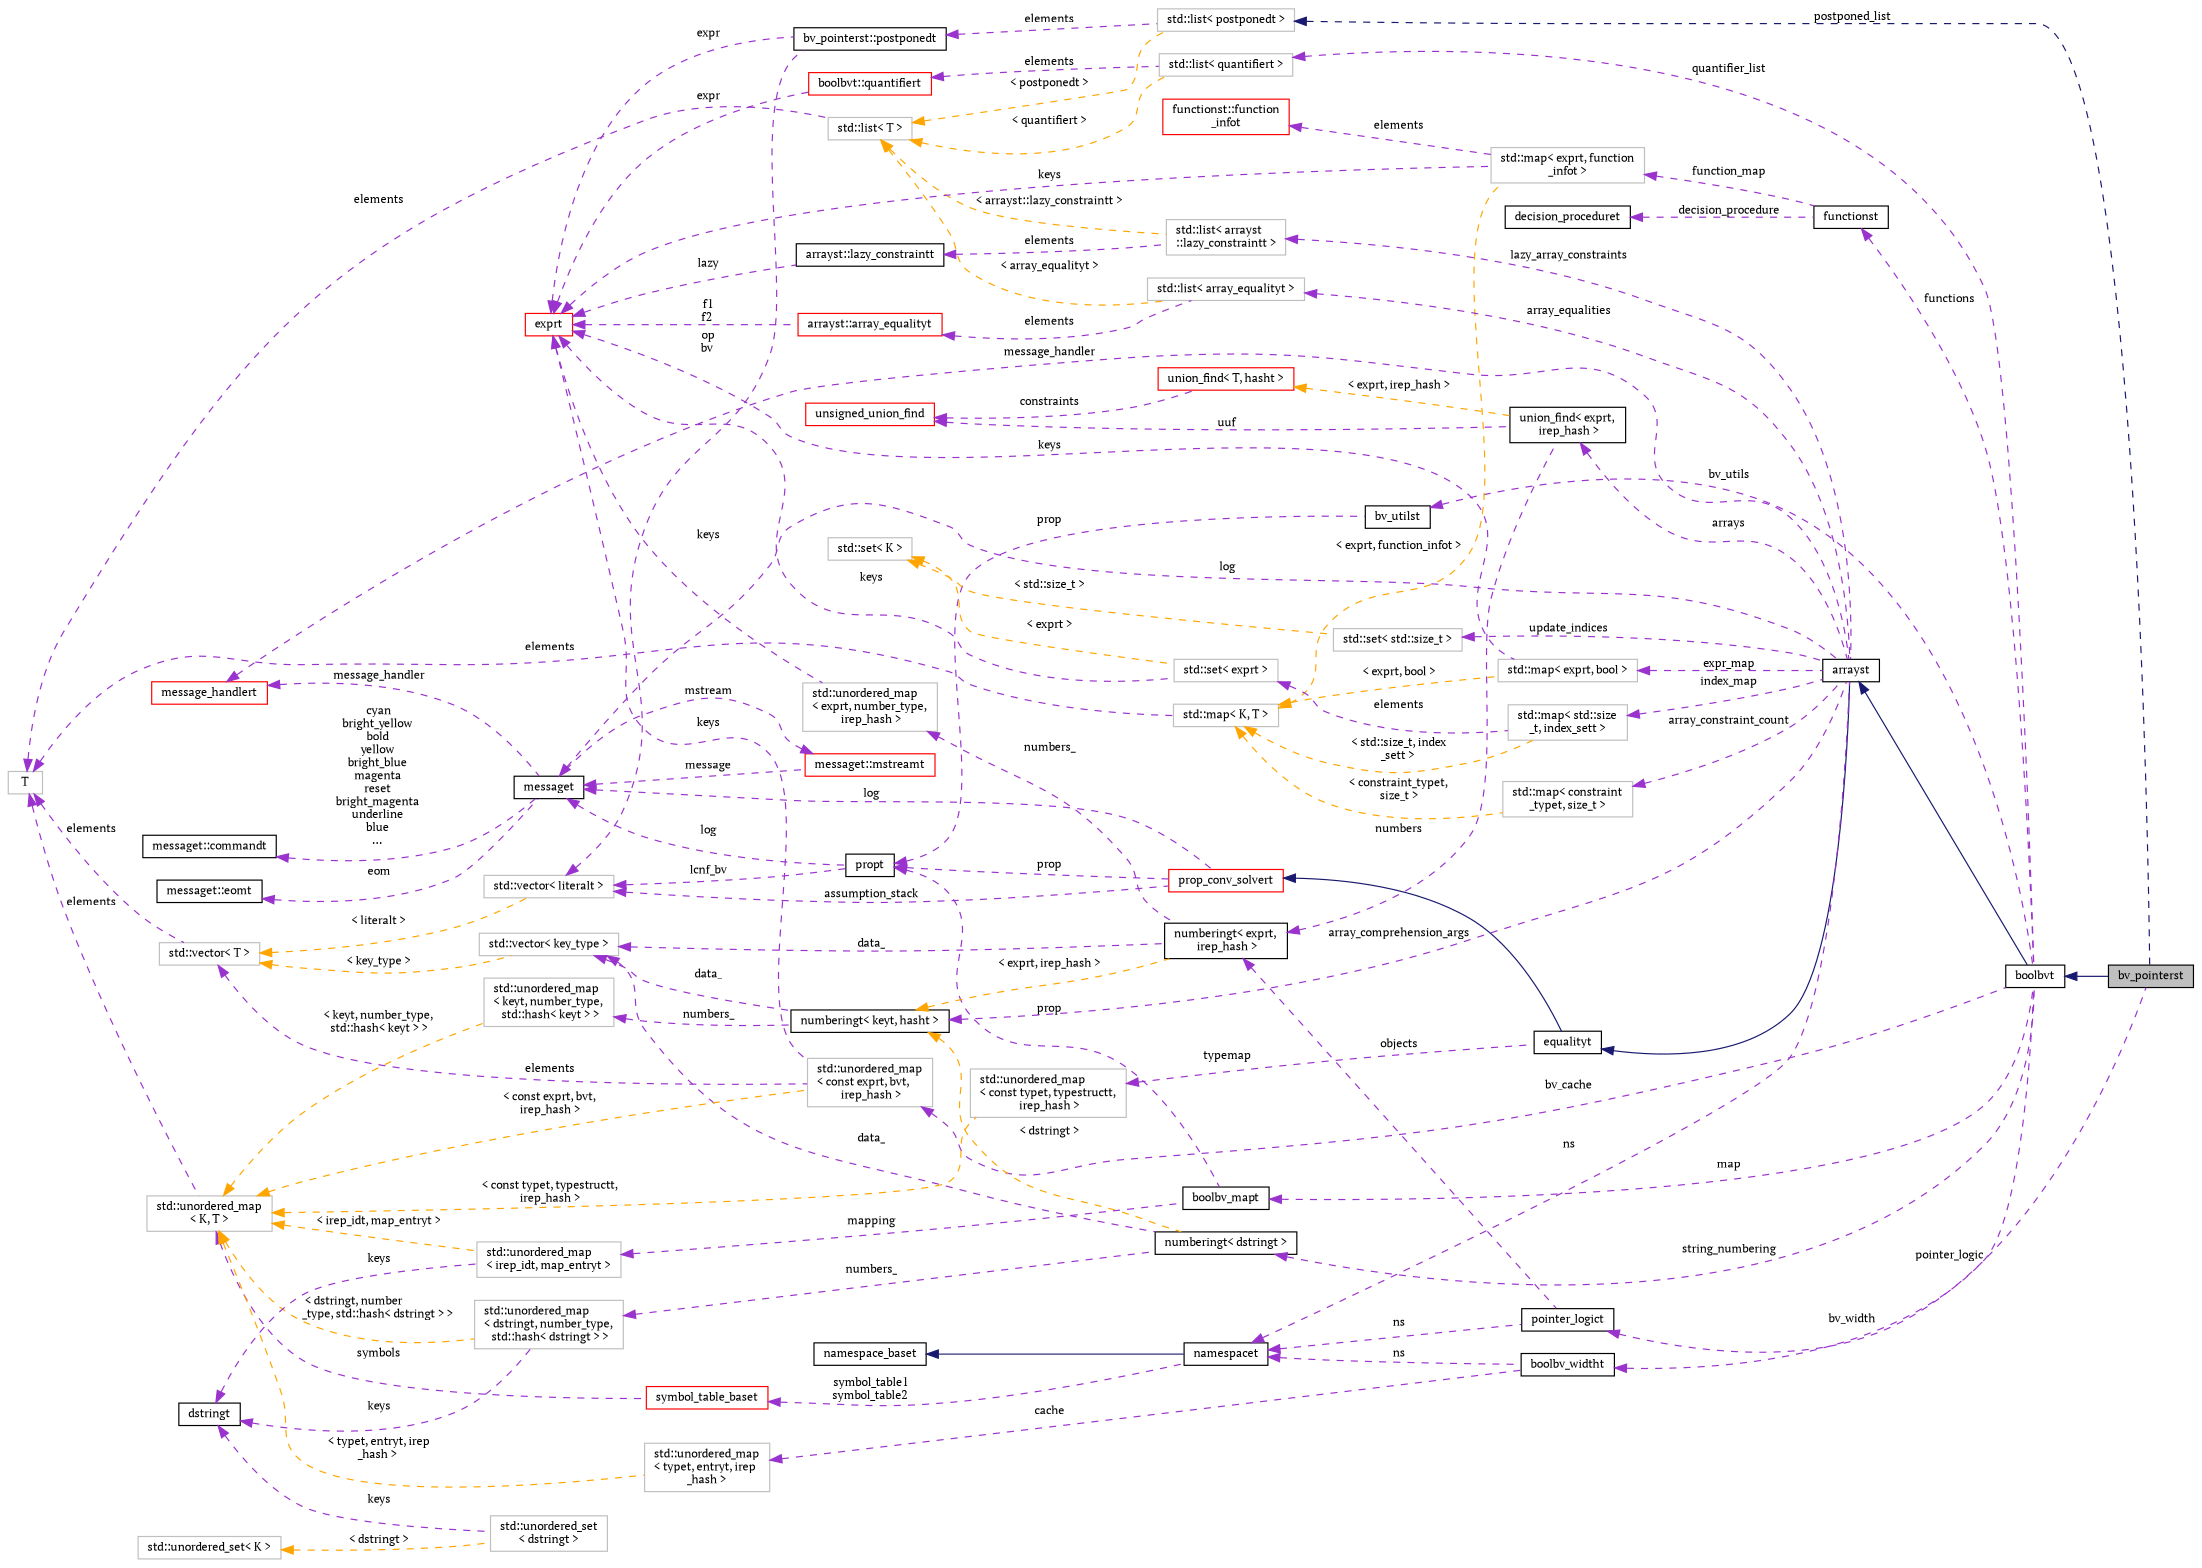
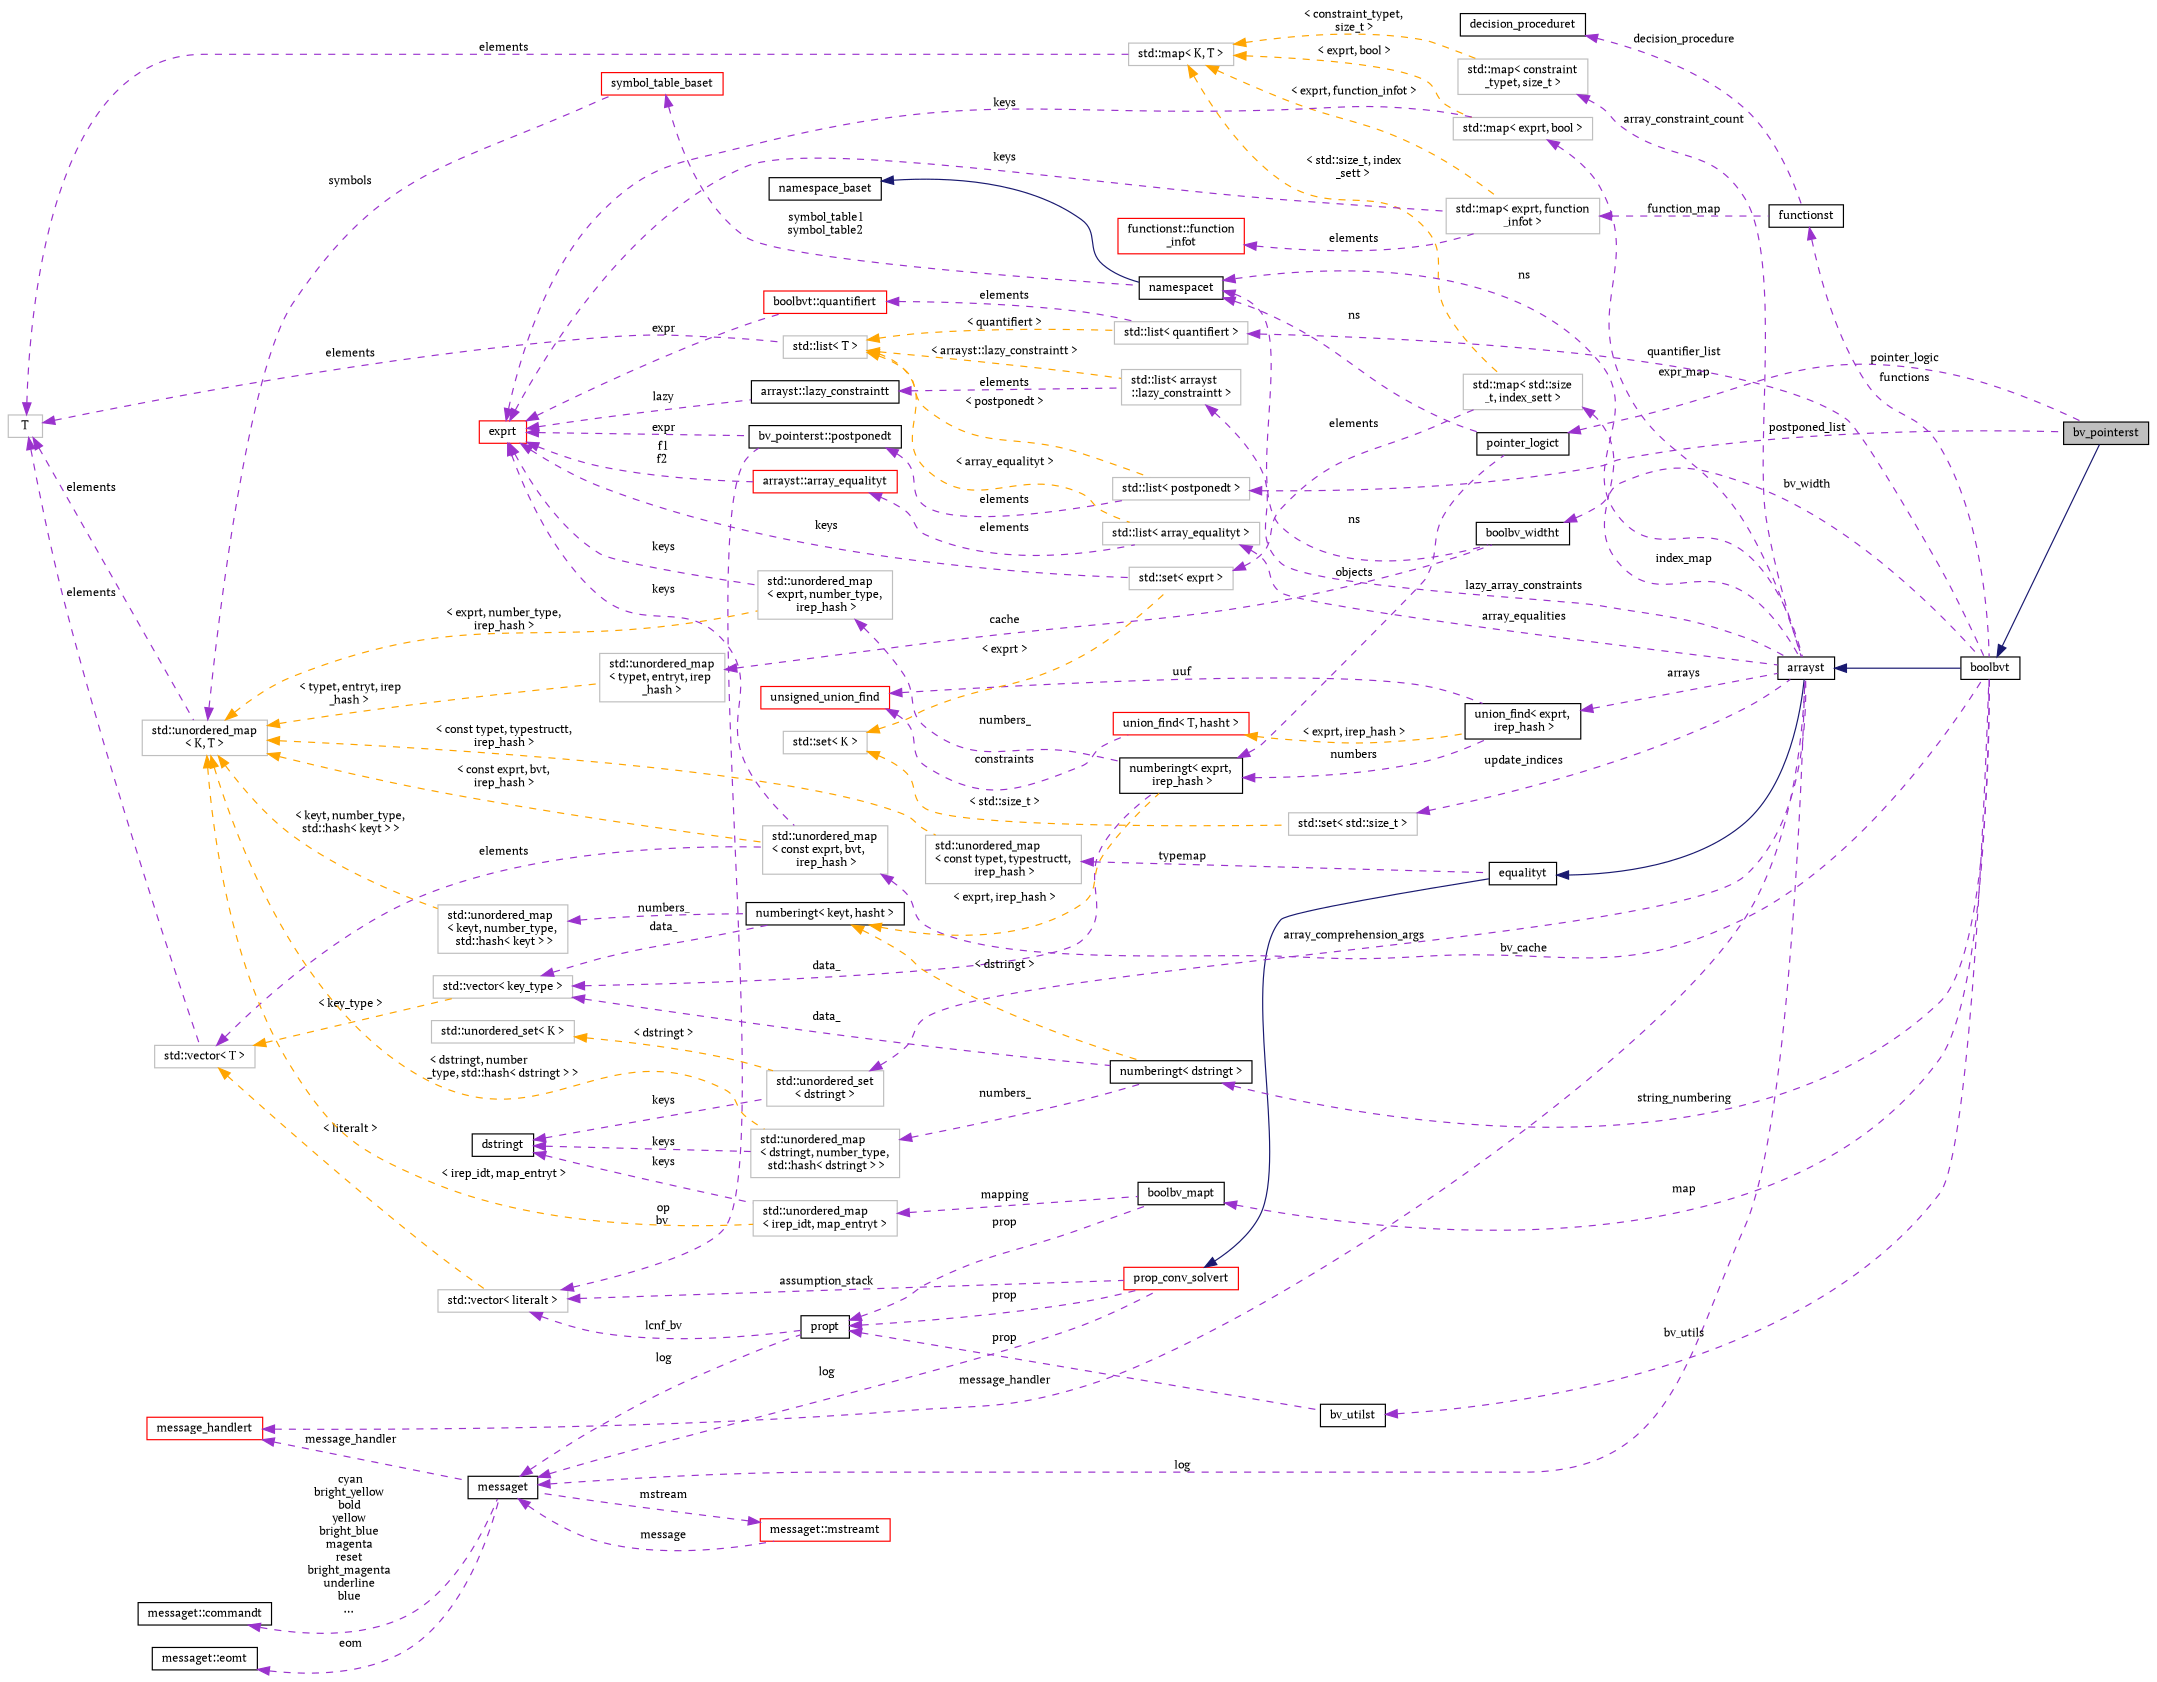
  digraph {
    fontname="PT Serif"
    rankdir=LR
    node [color=grey75 fontname="PT Serif" fontsize=10 shape=record]
    edge [color=darkorchid3 dir=back fontname="PT Serif" fontsize=10 labelfontname=Helvetica labelfontsize=10 style=dashed]
    n1 [color=black fillcolor=grey75 fontcolor=black height=0.2 label=bv_pointerst style=filled width=0.4]
    n2 [color=black height=0.2 label=boolbvt width=0.4]
    n3 [color=black height=0.2 label=arrayst width=0.4]
    n4 [color=black height=0.2 label=equalityt width=0.4]
    n5 [color=red height=0.2 label=prop_conv_solvert width=0.4]
    n6 [color=black height=0.2 label=messaget width=0.4]
    n7 [color=red height=0.2 label="messaget::mstreamt" width=0.4]
    n8 [color=black height=0.2 label=propt width=0.4]
    n9 [color=black height=0.2 label=bv_utilst width=0.4]
    n10 [color=black height=0.2 label=boolbv_mapt width=0.4]
    n11 [color=red height=0.2 label=message_handlert width=0.4]
    n12 [color=black height=0.2 label="messaget::commandt" width=0.4]
    n13 [color=black height=0.2 label="messaget::eomt" width=0.4]
    n14 [height=0.2 label="std::vector\< literalt \>" width=0.4]
    n15 [color=black height=0.2 label="bv_pointerst::postponedt" width=0.4]
    n16 [height=0.2 label="std::list\< postponedt \>" width=0.4]
    n17 [height=0.2 label="std::vector\< T \>" width=0.4]
    n18 [height=0.2 label="std::vector\< key_type \>" width=0.4]
    n19 [height=0.2 label="std::unordered_map\l\< const exprt, bvt,\l irep_hash \>" width=0.4]
    n20 [color=black height=0.2 label="numberingt\< exprt,\l irep_hash \>" width=0.4]
    n21 [color=black height=0.2 label="numberingt\< keyt, hasht \>" width=0.4]
    n22 [color=black height=0.2 label="numberingt\< dstringt \>" width=0.4]
    n23 [height=0.2 label=T width=0.4]
    n24 [height=0.2 label="std::unordered_map\l\< K, T \>" width=0.4]
    n25 [height=0.2 label="std::map\< K, T \>" width=0.4]
    n26 [height=0.2 label="std::list\< T \>" width=0.4]
    n27 [height=0.2 label="std::unordered_map\l\< const typet, typestructt,\l irep_hash \>" width=0.4]
    n28 [height=0.2 label="std::unordered_map\l\< exprt, number_type,\l irep_hash \>" width=0.4]
    n29 [height=0.2 label="std::unordered_map\l\< keyt, number_type,\l std::hash\< keyt \> \>" width=0.4]
    n30 [color=red height=0.2 label=symbol_table_baset width=0.4]
    n31 [height=0.2 label="std::unordered_map\l\< dstringt, number_type,\l std::hash\< dstringt \> \>" width=0.4]
    n32 [height=0.2 label="std::unordered_map\l\< typet, entryt, irep\l_hash \>" width=0.4]
    n33 [height=0.2 label="std::unordered_map\l\< irep_idt, map_entryt \>" width=0.4]
    n34 [height=0.2 label="std::map\< constraint\l_typet, size_t \>" width=0.4]
    n35 [height=0.2 label="std::map\< std::size\l_t, index_sett \>" width=0.4]
    n36 [height=0.2 label="std::map\< exprt, bool \>" width=0.4]
    n37 [height=0.2 label="std::map\< exprt, function\l_infot \>" width=0.4]
    n38 [height=0.2 label="std::list\< arrayst\l::lazy_constraintt \>" width=0.4]
    n39 [height=0.2 label="std::list\< array_equalityt \>" width=0.4]
    n40 [height=0.2 label="std::list\< quantifiert \>" width=0.4]
    n41 [color=black height=0.2 label=namespacet width=0.4]
    n42 [color=black height=0.2 label=boolbv_widtht width=0.4]
    n43 [height=0.2 label="std::unordered_set\l\< dstringt \>" width=0.4]
    n44 [color=black height=0.2 label=dstringt width=0.4]
    n45 [height=0.2 label="std::unordered_set\< K \>" width=0.4]
    n46 [color=black height=0.2 label=functionst width=0.4]
    n47 [color=black height=0.2 label="union_find\< exprt,\l irep_hash \>" width=0.4]
    n48 [color=red height=0.2 label=unsigned_union_find width=0.4]
    n49 [color=red height=0.2 label="union_find\< T, hasht \>" width=0.4]
    n50 [color=black height=0.2 label=pointer_logict width=0.4]
    n51 [color=red height=0.2 label=exprt width=0.4]
    n52 [height=0.2 label="std::set\< exprt \>" width=0.4]
    n53 [color=black height=0.2 label="arrayst::lazy_constraintt" width=0.4]
    n54 [color=red height=0.2 label="arrayst::array_equalityt" width=0.4]
    n55 [color=red height=0.2 label="boolbvt::quantifiert" width=0.4]
    n56 [color=black height=0.2 label=namespace_baset width=0.4]
    n57 [height=0.2 label="std::set\< K \>" width=0.4]
    n58 [height=0.2 label="std::set\< std::size_t \>" width=0.4]
    n59 [color=red height=0.2 label="functionst::function\l_infot" width=0.4]
    n60 [color=black height=0.2 label=decision_proceduret width=0.4]
    n2 -> n1 [color=midnightblue style=solid]
    n3 -> n2 [color=midnightblue style=solid]
    n4 -> n3 [color=midnightblue style=solid]
    n5 -> n4 [color=midnightblue style=solid]
    n6 -> n3 [label=" log"]
    n6 -> n5 [label=" log"]
    n6 -> n7 [label=" message"]
    n6 -> n8 [label=" log"]
    n7 -> n6 [label=" mstream"]
    n8 -> n5 [label=" prop"]
    n8 -> n9 [label=" prop"]
    n8 -> n10 [label=" prop"]
    n9 -> n2 [label=" bv_utils"]
    n10 -> n2 [label=" map"]
    n11 -> n3 [label=" message_handler"]
    n11 -> n6 [label=" message_handler"]
    n12 -> n6 [label=" cyan\nbright_yellow\nbold\nyellow\nbright_blue\nmagenta\nreset\nbright_magenta\nunderline\nblue\n..."]
    n13 -> n6 [label=" eom"]
    n14 -> n5 [label=" assumption_stack"]
    n14 -> n8 [label=" lcnf_bv"]
    n14 -> n15 [label=" op\nbv"]
    n15 -> n16 [label=" elements"]
-   n16 -> n1 [color=midnightblue label=" postponed_list"]
+   n16 -> n1 [label=" postponed_list"]
    n17 -> n14 [color=orange label=" \< literalt \>"]
    n17 -> n18 [color=orange label=" \< key_type \>"]
    n17 -> n19 [label=" elements"]
    n18 -> n20 [label=" data_"]
    n18 -> n21 [label=" data_"]
    n18 -> n22 [label=" data_"]
    n19 -> n2 [label=" bv_cache"]
    n20 -> n47 [label=" numbers"]
    n20 -> n50 [label=" objects"]
    n21 -> n20 [color=orange label=" \< exprt, irep_hash \>"]
    n21 -> n22 [color=orange label=" \< dstringt \>"]
    n22 -> n2 [label=" string_numbering"]
    n23 -> n17 [label=" elements"]
    n23 -> n24 [label=" elements"]
    n23 -> n25 [label=" elements"]
    n23 -> n26 [label=" elements"]
    n24 -> n19 [color=orange label=" \< const exprt, bvt,\l irep_hash \>"]
    n24 -> n27 [color=orange label=" \< const typet, typestructt,\l irep_hash \>"]
+   n24 -> n28 [color=orange label=" \< exprt, number_type,\l irep_hash \>"]
    n24 -> n29 [color=orange label=" \< keyt, number_type,\l std::hash\< keyt \> \>"]
    n24 -> n30 [label=" symbols"]
    n24 -> n31 [color=orange label=" \< dstringt, number\l_type, std::hash\< dstringt \> \>"]
    n24 -> n32 [color=orange label=" \< typet, entryt, irep\l_hash \>"]
    n24 -> n33 [color=orange label=" \< irep_idt, map_entryt \>"]
    n25 -> n34 [color=orange label=" \< constraint_typet,\l size_t \>"]
    n25 -> n35 [color=orange label=" \< std::size_t, index\l_sett \>"]
    n25 -> n36 [color=orange label=" \< exprt, bool \>"]
    n25 -> n37 [color=orange label=" \< exprt, function_infot \>"]
    n26 -> n16 [color=orange label=" \< postponedt \>"]
    n26 -> n38 [color=orange label=" \< arrayst::lazy_constraintt \>"]
    n26 -> n39 [color=orange label=" \< array_equalityt \>"]
    n26 -> n40 [color=orange label=" \< quantifiert \>"]
    n27 -> n4 [label=" typemap"]
    n28 -> n20 [label=" numbers_"]
    n29 -> n21 [label=" numbers_"]
    n30 -> n41 [label=" symbol_table1\nsymbol_table2"]
    n31 -> n22 [label=" numbers_"]
    n32 -> n42 [label=" cache"]
    n33 -> n10 [label=" mapping"]
    n34 -> n3 [label=" array_constraint_count"]
    n35 -> n3 [label=" index_map"]
    n36 -> n3 [label=" expr_map"]
    n37 -> n46 [label=" function_map"]
    n38 -> n3 [label=" lazy_array_constraints"]
    n39 -> n3 [label=" array_equalities"]
    n40 -> n2 [label=" quantifier_list"]
    n41 -> n3 [label=" ns"]
    n41 -> n42 [label=" ns"]
    n41 -> n50 [label=" ns"]
    n42 -> n2 [label=" bv_width"]
-   n21 -> n3 [label=" array_comprehension_args"]
+   n43 -> n3 [label=" array_comprehension_args"]
    n44 -> n31 [label=" keys"]
    n44 -> n33 [label=" keys"]
    n44 -> n43 [label=" keys"]
    n45 -> n43 [color=orange label=" \< dstringt \>"]
    n46 -> n2 [label=" functions"]
    n47 -> n3 [label=" arrays"]
    n48 -> n47 [label=" uuf"]
    n48 -> n49 [label=" constraints"]
    n49 -> n47 [color=orange label=" \< exprt, irep_hash \>"]
    n50 -> n1 [label=" pointer_logic"]
    n51 -> n15 [label=" expr"]
    n51 -> n19 [label=" keys"]
    n51 -> n28 [label=" keys"]
    n51 -> n36 [label=" keys"]
    n51 -> n37 [label=" keys"]
    n51 -> n52 [label=" keys"]
    n51 -> n53 [label=" lazy"]
    n51 -> n54 [label=" f1\nf2"]
    n51 -> n55 [label=" expr"]
    n52 -> n35 [label=" elements"]
    n53 -> n38 [label=" elements"]
    n54 -> n39 [label=" elements"]
    n55 -> n40 [label=" elements"]
    n56 -> n41 [color=midnightblue style=solid]
    n57 -> n52 [color=orange label=" \< exprt \>"]
    n57 -> n58 [color=orange label=" \< std::size_t \>"]
    n58 -> n3 [label=" update_indices"]
    n59 -> n37 [label=" elements"]
    n60 -> n46 [label=" decision_procedure"]
  }
